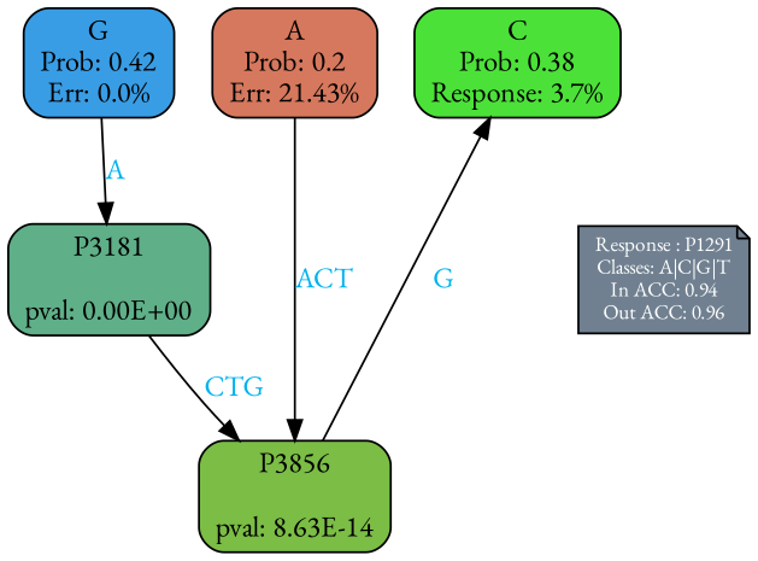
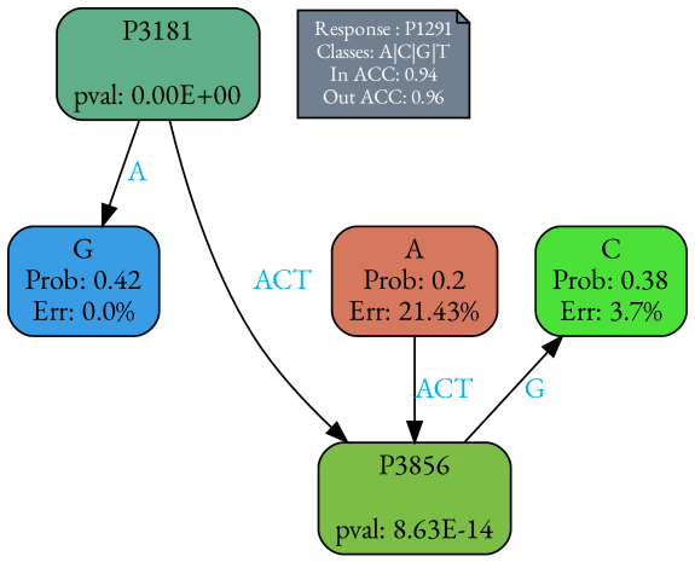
  digraph {
    fontname="EB Garamond"
    ranksep=equally
    splines=polylines
    node [color=black fontname="EB Garamond" shape=box style="filled, rounded"]
    edge [fontcolor=deepskyblue2 fontname="EB Garamond"]
    n1 [fillcolor="#399de5" label="G\nProb: 0.42\nErr: 0.0%"]
    n2 [fillcolor="#d6785d" label="A\nProb: 0.2\nErr: 21.43%"]
-   n3 [fillcolor="#4ce139" label="C\nProb: 0.38\nResponse: 3.7%"]
+   n3 [fillcolor="#4ce139" label="C\nProb: 0.38\nErr: 3.7%"]
    n4 [align=left fillcolor=slategray fontcolor=white fontsize=10 label="Response : P1291\nClasses: A|C|G|T\nIn ACC: 0.94\nOut ACC: 0.96\n" shape=note style=filled]
    n5 [fillcolor="#5faf88" label="P3181\n\npval: 0.00E+00"]
    n6 [fillcolor="#7bbd45" label="P3856\n\npval: 8.63E-14"]
    subgraph sub_1 {
      rank=same
      n1
      n2
      n3
    }
    subgraph sub_2 {
      rank=same
      n4
      n5
    }
    n2 -> n6 [label=ACT]
-   n1 -> n5 [label=A]
-   n5 -> n6 [label=CTG]
+   n5 -> n1 [label=A]
+   n5 -> n6 [label=ACT]
    n6 -> n3 [label=G]
  }
